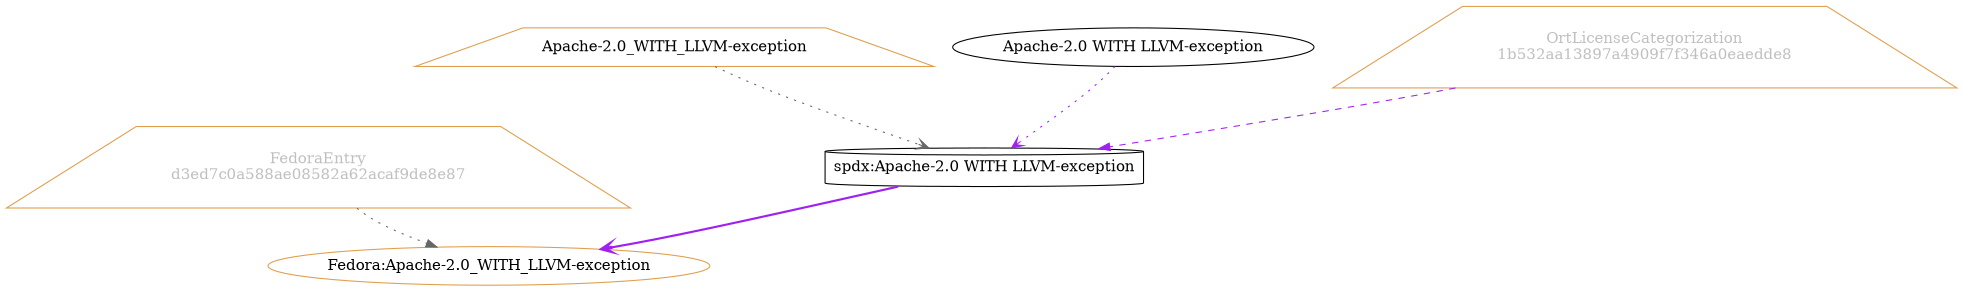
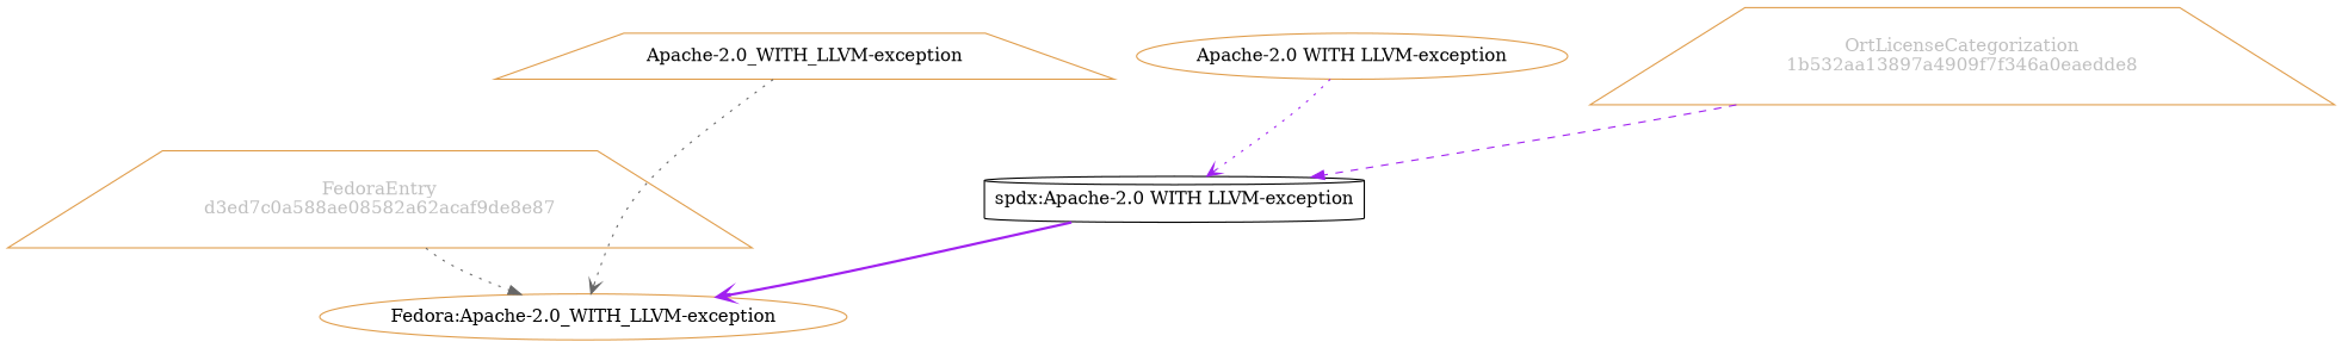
  strict digraph {
    splines=curved
    node [color="#e09d4b" shape=trapezium]
    edge [color=purple style=dotted weight=0.7 arrowhead=vee]
    n1 [fillcolor="beige;1" fontcolor=gray label="FedoraEntry\nd3ed7c0a588ae08582a62acaf9de8e87"]
    n2 [label="Fedora:Apache-2.0_WITH_LLVM-exception" shape=ellipse]
    n3 [label="Apache-2.0_WITH_LLVM-exception"]
    n4 [label="spdx:Apache-2.0 WITH LLVM-exception" shape=cylinder color=""]
-   n5 [label="Apache-2.0 WITH LLVM-exception" shape=ellipse color=""]
+   n5 [label="Apache-2.0 WITH LLVM-exception" shape=ellipse]
    n6 [fillcolor="beige;1" fontcolor=gray label="OrtLicenseCategorization\n1b532aa13897a4909f7f346a0eaedde8"]
    n1 -> n2 [color=gray40 weight=0.5 arrowhead=""]
-   n3 -> n4 [color=gray40]
+   n3 -> n2 [color=gray40]
    n4 -> n2 [style=bold]
    n5 -> n4
    n6 -> n4 [style=dashed weight=0.5 arrowhead=""]
  }
